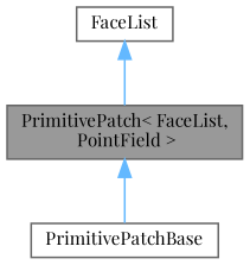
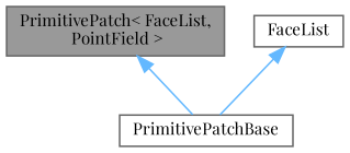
  digraph {
    fontname="Playfair Display"
    node [color=gray40 fillcolor=white fontname="Playfair Display" fontsize=10 shape=box style=filled]
    edge [color=steelblue1 dir=back fontname="Playfair Display" fontsize=10 labelfontname=Helvetica labelfontsize=10 style=solid]
    n1 [fillcolor=grey60 fontcolor=black height=0.2 label="PrimitivePatch\< FaceList,\l PointField \>" width=0.4]
    n2 [height=0.2 label=PrimitivePatchBase width=0.4]
    n3 [height=0.2 label=FaceList width=0.4]
    n1 -> n2
-   n3 -> n1
+   n3 -> n2
  }
